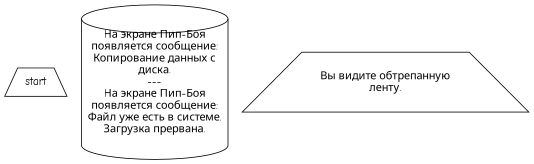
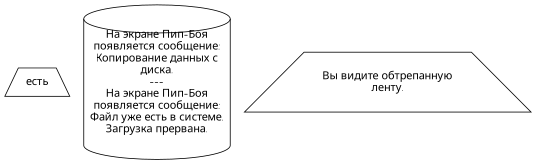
  digraph {
    fontname="Comic Neue"
    node [color="#000000" fillcolor="#FFFFFF" style=filled shape=trapezium fontname="Comic Neue"]
-   start
+   start [label="есть"]
    n2 [label="На экране Пип-Боя\nпоявляется сообщение:\nКопирование данных с\nдиска.\n---\nНа экране Пип-Боя\nпоявляется сообщение:\nФайл уже есть в системе.\nЗагрузка прервана." shape=cylinder]
    n3 [label="Вы видите обтрепанную\nленту."]
  }
